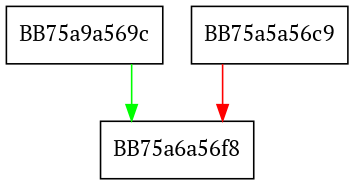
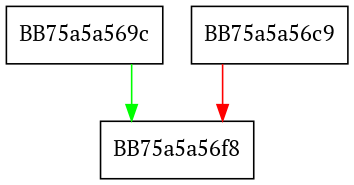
  digraph {
    fontname="PT Serif"
    splines=ortho
    node [fontname="PT Serif" shape=box]
    edge [fontname="PT Serif"]
-   BB75a5a569c [label=BB75a9a569c]
-   BB75a5a56f8 [label=BB75a6a56f8]
+   BB75a5a569c
+   BB75a5a56f8
    BB75a5a56c9
    BB75a5a569c -> BB75a5a56f8 [color=green]
    BB75a5a56c9 -> BB75a5a56f8 [color=red]
  }
